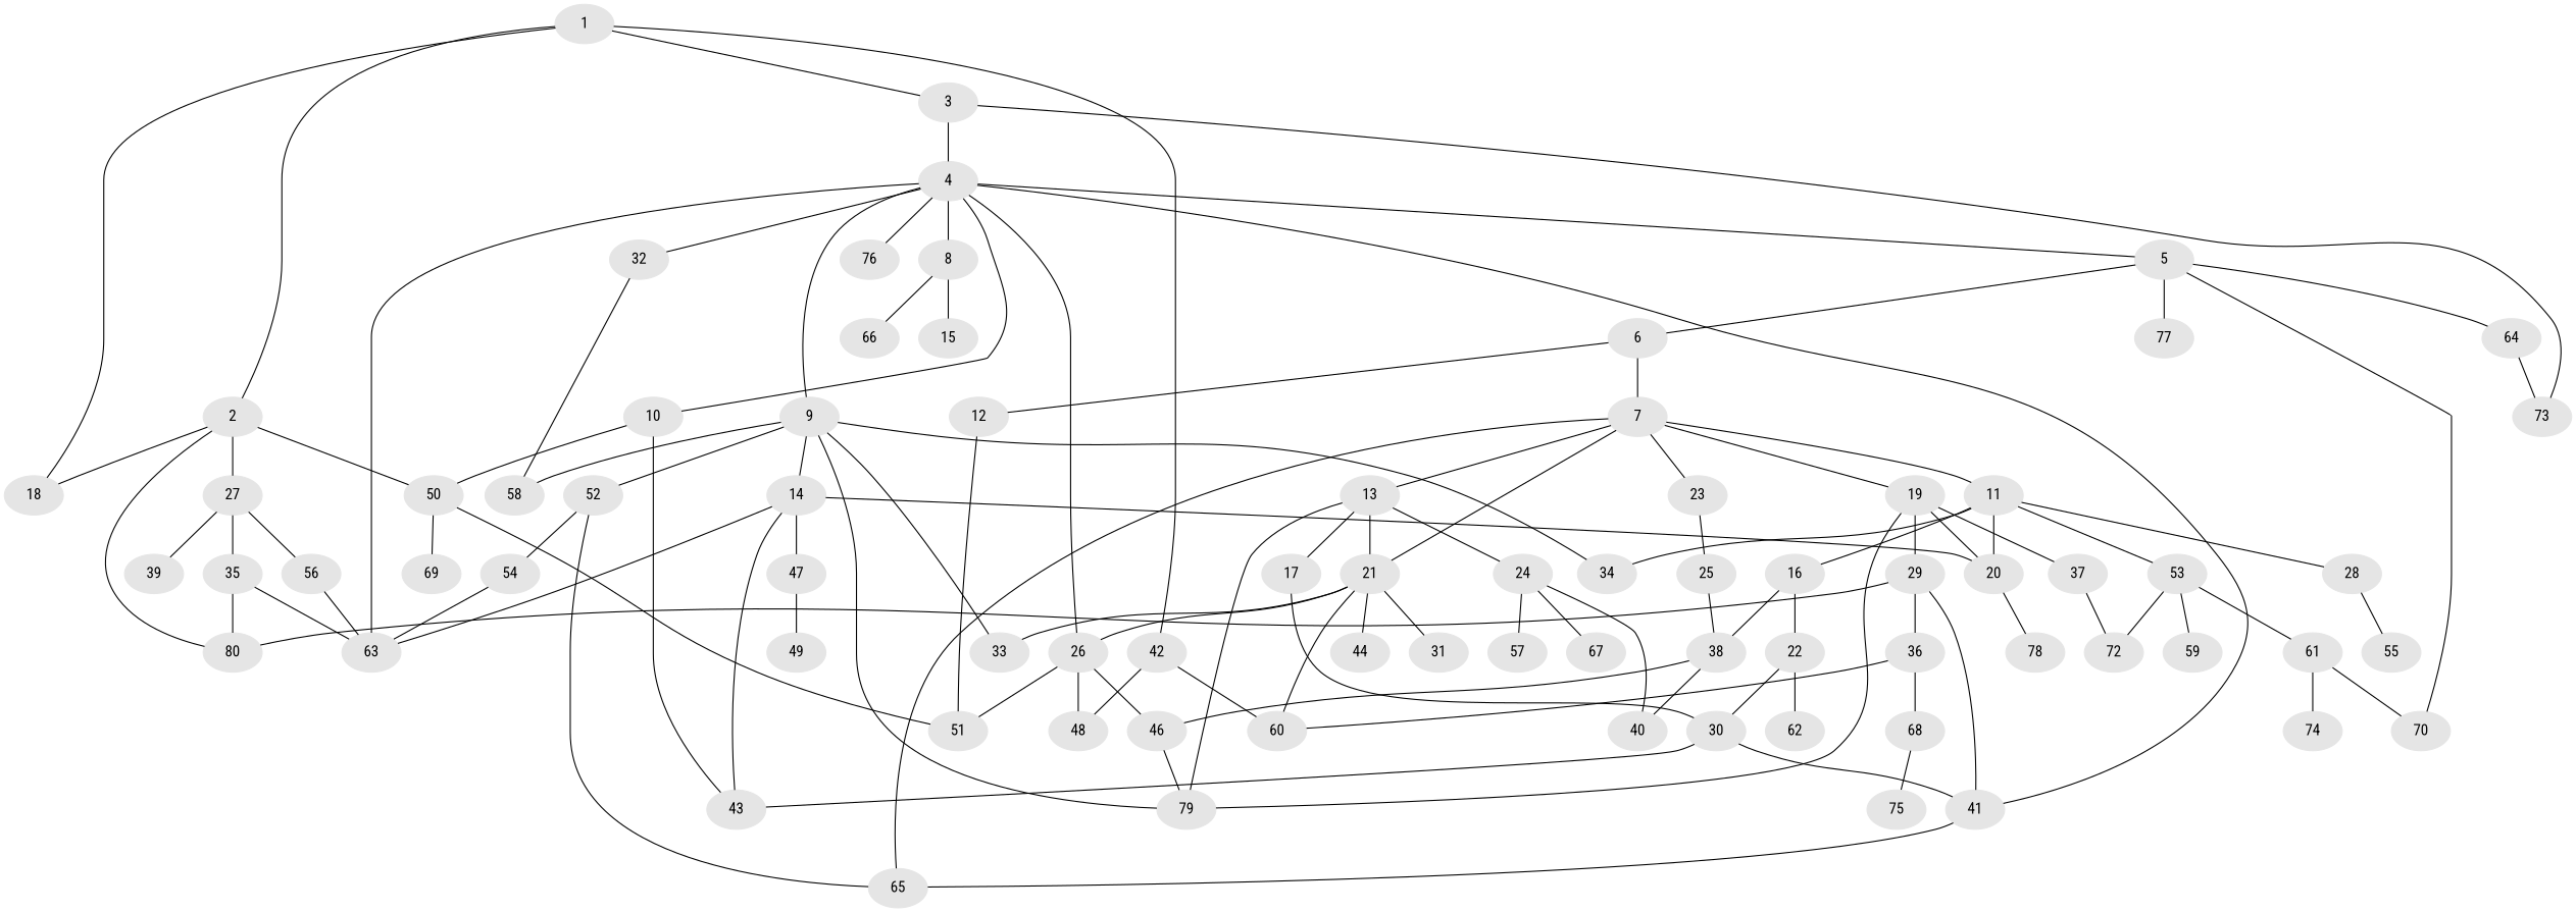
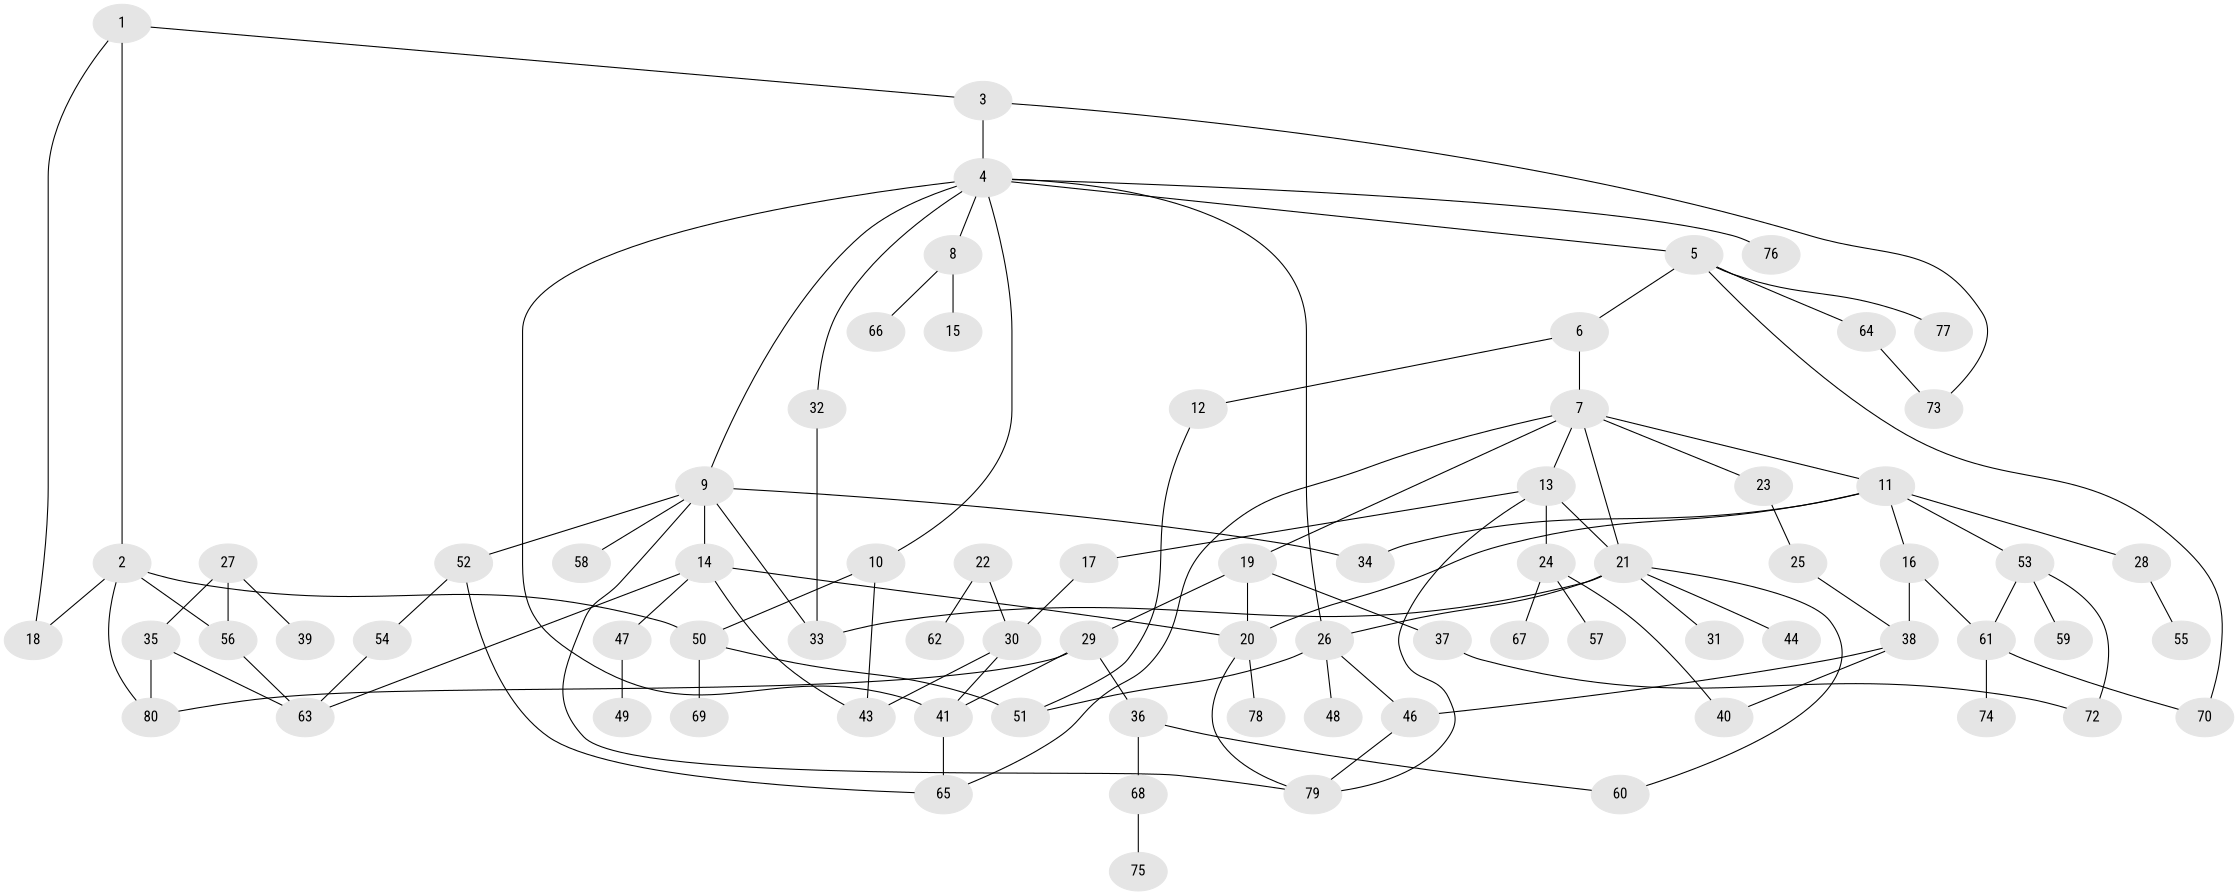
  graph {
    fontname="Roboto Condensed"
    node [color=gray90 fontname="Roboto Condensed" style=filled]
    edge [fontname="Roboto Condensed"]
    1
    2
    3
    18
-   42
    27
    50
    80
    4
    73
    60
    48
    35
    39
    56
    51
    69
    5
    8
    9
    10
    26
    32
    41
    63
    76
    6
    64
    70
    77
    15
    66
    14
    33
    34
    52
    58
    79
    43
    46
    65
    7
    12
    11
    13
    19
    21
    23
    16
    20
    28
    53
    17
    24
    29
    37
    31
    44
    25
    47
    54
    22
    38
    78
    55
    72
    61
    59
    30
    40
    57
    67
    49
    62
    36
    68
    75
    74
    1 -- 2
    1 -- 3
    1 -- 18
-   1 -- 42
    2 -- 18
-   2 -- 27
+   2 -- 56
    2 -- 50
    2 -- 80
    3 -- 4
    3 -- 73
-   42 -- 60
-   42 -- 48
    27 -- 35
    27 -- 39
    27 -- 56
    50 -- 51
    50 -- 69
    4 -- 5
    4 -- 8
    4 -- 9
    4 -- 10
    4 -- 26
    4 -- 32
    4 -- 41
-   4 -- 63
    4 -- 76
    35 -- 80
    35 -- 63
    56 -- 63
    5 -- 6
    5 -- 64
    5 -- 70
    5 -- 77
    8 -- 15
    8 -- 66
    9 -- 14
    9 -- 33
    9 -- 34
    9 -- 52
    9 -- 58
    9 -- 79
    10 -- 50
    10 -- 43
    26 -- 48
    26 -- 51
    26 -- 46
-   32 -- 58
+   32 -- 33
    41 -- 65
    6 -- 7
    6 -- 12
    64 -- 73
    14 -- 63
    14 -- 43
    14 -- 20
    14 -- 47
    52 -- 65
    52 -- 54
    46 -- 79
    7 -- 65
    7 -- 11
    7 -- 13
    7 -- 19
    7 -- 21
    7 -- 23
    12 -- 51
    11 -- 34
    11 -- 16
    11 -- 20
    11 -- 28
    11 -- 53
    13 -- 79
    13 -- 21
    13 -- 17
    13 -- 24
    19 -- 20
    19 -- 29
    19 -- 37
    21 -- 60
    21 -- 26
    21 -- 33
    21 -- 31
    21 -- 44
    23 -- 25
-   16 -- 22
+   16 -- 61
    16 -- 38
-   19 -- 79
+   20 -- 79
    20 -- 78
    28 -- 55
    53 -- 72
    53 -- 61
    53 -- 59
    17 -- 30
    24 -- 40
    24 -- 57
    24 -- 67
    29 -- 80
    29 -- 41
    29 -- 36
    37 -- 72
    25 -- 38
    47 -- 49
    54 -- 63
    22 -- 30
    22 -- 62
    38 -- 46
    38 -- 40
    61 -- 70
    61 -- 74
    30 -- 41
    30 -- 43
    36 -- 60
    36 -- 68
    68 -- 75
  }
